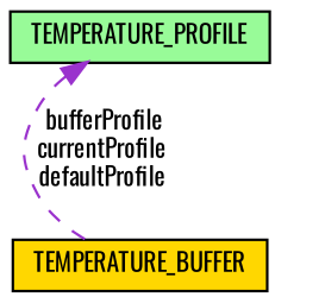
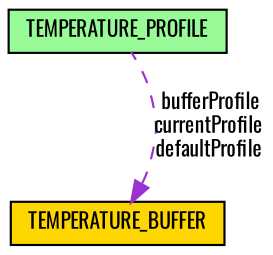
  digraph {
    fontname=Oswald
    node [color=black fontname=Oswald fontsize=10 shape=record style=filled]
    n1 [fillcolor=palegreen fontcolor=black height=0.2 label=TEMPERATURE_PROFILE width=0.4]
    n2 [fillcolor=gold height=0.2 label=TEMPERATURE_BUFFER width=0.4]
-   n1 -> n2 [color=darkorchid3 dir=back fontname=Oswald fontsize=10 label=" bufferProfile\ncurrentProfile\ndefaultProfile" labelfontname=Helvetica labelfontsize=10 style=dashed]
+   n2 -> n1 [color=darkorchid3 dir=back fontname=Oswald fontsize=10 label=" bufferProfile\ncurrentProfile\ndefaultProfile" labelfontname=Helvetica labelfontsize=10 style=dashed]
  }
